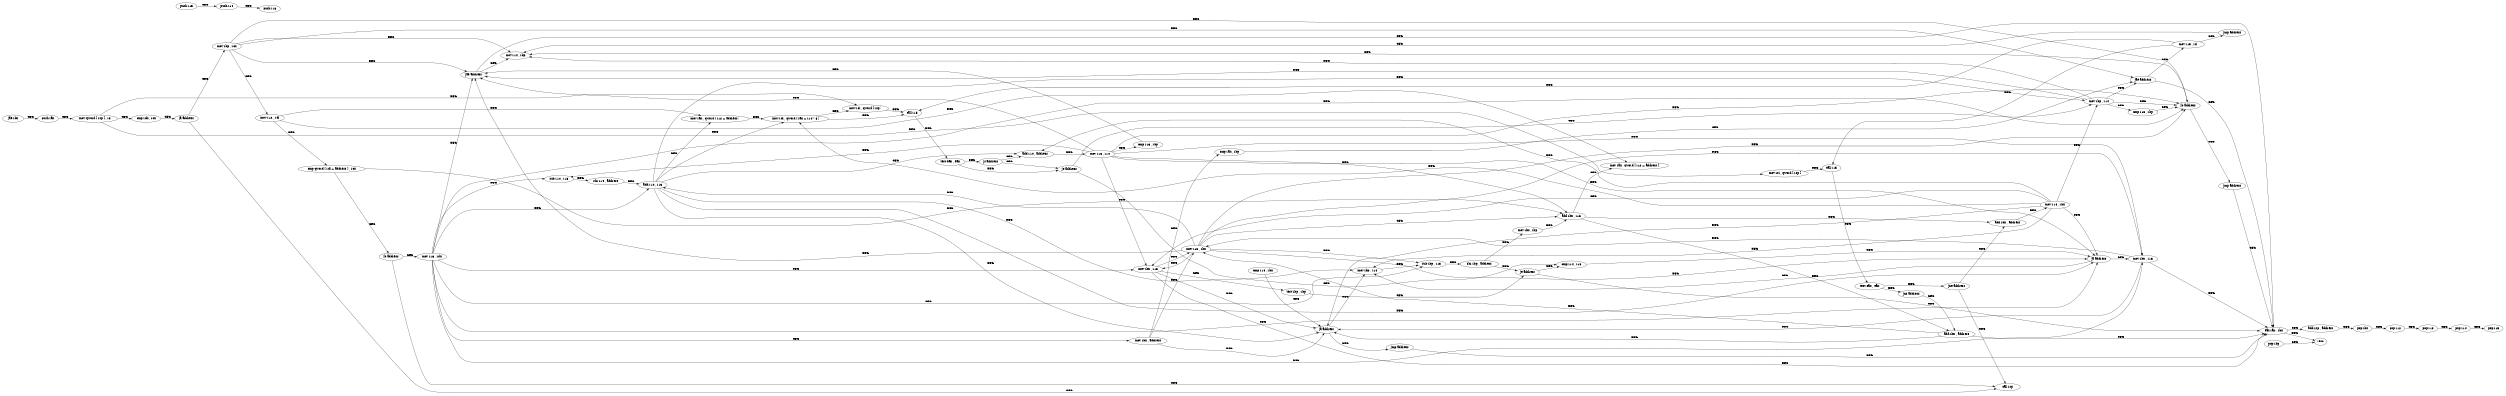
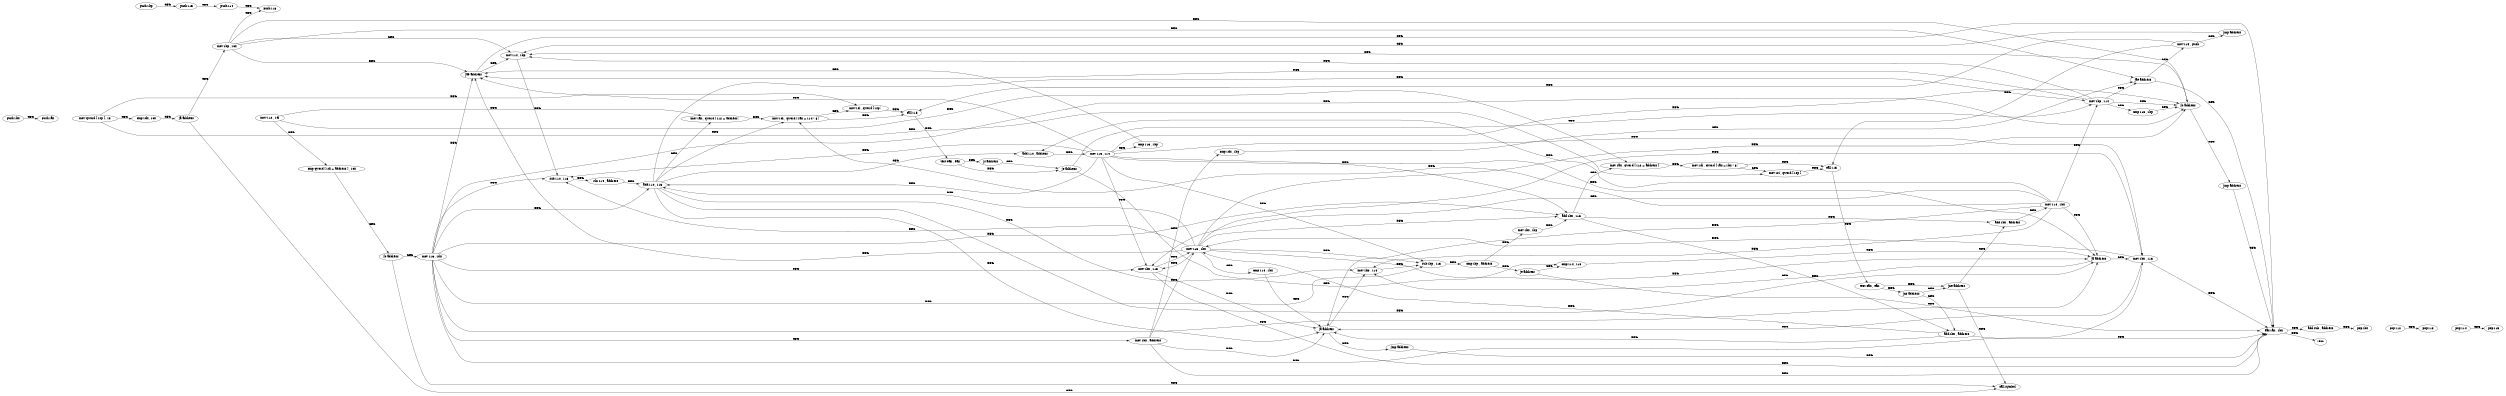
  digraph {
    rankdir=LR
+   n1 [label="push rbp"]
    n2 [label="push r15"]
    n3 [label="push r14"]
    n4 [label="push r13"]
-   n5 [label="jae rbx"]
+   n5 [label="push rbx"]
    n6 [label="push rax"]
    n7 [label="mov qword [ rsp ] , r8"]
    n8 [label="cmp rdx , rcx"]
    n9 [label="mov rsi , qword [ rsp ]"]
    n10 [label="mov rsi , qword [ rsp ]"]
    n11 [label="ja address"]
    n12 [label="call r15"]
    n13 [label="call r15"]
-   n14 [label="call rsp"]
+   n14 [label="call symbol"]
    n15 [label="mov rbp , rcx"]
    n16 [label="mov r12 , rdi"]
    n17 [label="jae address"]
    n18 [label="mov r14 , rbp"]
    n19 [label="jae address"]
    n20 [label="jb address"]
    n21 [label="cmp qword [ rdi + address ] , rcx"]
    n22 [label="mov rax , qword [ r12 + address ]"]
    n23 [label="mov rax , qword [ r12 + address ]"]
    n24 [label="eax rax , rbx"]
-   n25 [label="mov r15 , rsi"]
+   n25 [label="mov r15 , push"]
    n26 [label="sub r14 , r13"]
    n27 [label="jmp address"]
    n28 [label="jb address"]
    n29 [label="mov rdi , qword [ rax + r14 * 8 ]"]
+   n30 [label="mov rdi , qword [ rax + rbx * 8 ]"]
    n31 [label="mov r13 , rdx"]
    n32 [label="mov rbx , address"]
    n33 [label="add r14 , r13"]
    n34 [label="ja address"]
    n35 [label="mov rbx , r13"]
    n36 [label="sub rbp , r13"]
    n37 [label="add rbx , r13"]
    n38 [label="mov rbx , r13"]
-   n39 [label="cmp rax , rbp"]
+   n39 [label="cmp rdx , rbp"]
    n40 [label="mov r13 , rbx"]
    n41 [label="ja address"]
    n42 [label="shr r14 , address"]
    n43 [label="add r14 , address"]
    n44 [label="mov rbp , r14"]
    n45 [label="mov rbp , r14"]
-   n46 [label="shr rbp , address"]
+   n46 [label="cmp rbp , address"]
    n47 [label="add rbx , address"]
    n48 [label="add rbx , address"]
-   n49 [label="test rbp , rbp"]
-   n50 [label="add rsp , address"]
+   n50 [label="add sub , address"]
    n51 [label=retn]
    n52 [label="cmp r14 , rbx"]
    n53 [label="jmp address"]
    n54 [label="jmp address"]
    n55 [label="pop rbx"]
    n56 [label="test eax , eax"]
    n57 [label="test eax , eax"]
    n58 [label="pop r12"]
    n59 [label="pop r13"]
    n60 [label="pop r14"]
    n61 [label="pop r15"]
-   n62 [label="pop rbp"]
    n63 [label="mov r13 , r14"]
    n64 [label="cmp r13 , rbp"]
    n65 [label="js address"]
    n66 [label="je address"]
    n67 [label="cmp r14 , r13"]
    n68 [label="cmp r13 , rbp"]
    n69 [label="mov rbx , rbp"]
    n70 [label="je address"]
    n71 [label="mov r14 , rbx"]
    n72 [label="jns address"]
    n73 [label="jne address"]
+   n1 -> n2 [label=CFG]
    n2 -> n3 [label=CFG]
    n3 -> n4 [label=CFG]
    n5 -> n6 [label=CFG]
-   n6 -> n7 [label=CFG]
    n7 -> n8 [label=CFG]
    n7 -> n9 [label=DFG]
    n7 -> n10 [label=DFG]
    n8 -> n11 [label=CFG]
    n9 -> n12 [label=DFG]
    n10 -> n13 [label=DFG]
    n11 -> n14 [label=CFG]
    n11 -> n15 [label=CFG]
    n12 -> n56 [label=DFG]
    n13 -> n57 [label=DFG]
-   n15 -> n16 [label=CFG]
+   n15 -> n4 [label=CFG]
    n15 -> n17 [label=DFG]
-   n15 -> n18 [label=DFG]
+   n15 -> n18 [label=CFG]
    n15 -> n19 [label=DFG]
    n15 -> n20 [label=DFG]
    n16 -> n21 [label=CFG]
    n16 -> n22 [label=DFG]
    n16 -> n23 [label=DFG]
    n17 -> n24 [label=CFG]
    n17 -> n25 [label=CFG]
+   n18 -> n26 [label=DFG]
    n19 -> n18 [label=CFG]
    n19 -> n24 [label=CFG]
    n20 -> n18 [label=CFG]
    n20 -> n27 [label=CFG]
    n21 -> n28 [label=CFG]
    n22 -> n29 [label=DFG]
+   n23 -> n30 [label=DFG]
    n24 -> n50 [label=CFG]
    n24 -> n51 [label=DFG]
    n25 -> n12 [label=DFG]
    n25 -> n13 [label=DFG]
    n25 -> n54 [label=CFG]
    n26 -> n42 [label=DFG]
    n27 -> n24 [label=CFG]
    n28 -> n14 [label=CFG]
    n28 -> n31 [label=CFG]
    n29 -> n9 [label=CFG]
    n29 -> n12 [label=DFG]
+   n30 -> n10 [label=CFG]
+   n30 -> n13 [label=DFG]
    n31 -> n19 [label=DFG]
    n31 -> n20 [label=DFG]
    n31 -> n26 [label=DFG]
    n31 -> n32 [label=CFG]
    n31 -> n33 [label=DFG]
    n31 -> n34 [label=DFG]
    n31 -> n35 [label=DFG]
-   n31 -> n36 [label=CFG]
-   n21 -> n37 [label=DFG]
+   n31 -> n36 [label=DFG]
+   n31 -> n37 [label=DFG]
    n31 -> n38 [label=DFG]
+   n32 -> n24 [label=DFG]
    n32 -> n39 [label=CFG]
    n32 -> n40 [label=DFG]
    n32 -> n41 [label=DFG]
    n33 -> n22 [label=CFG]
    n33 -> n29 [label=DFG]
    n33 -> n34 [label=DFG]
    n33 -> n41 [label=DFG]
    n33 -> n43 [label=CFG]
    n33 -> n44 [label=DFG]
    n33 -> n45 [label=DFG]
    n34 -> n35 [label=CFG]
    n34 -> n45 [label=CFG]
    n35 -> n24 [label=DFG]
    n35 -> n40 [label=DFG]
    n35 -> n41 [label=DFG]
    n36 -> n46 [label=DFG]
    n37 -> n23 [label=CFG]
    n37 -> n47 [label=DFG]
    n37 -> n48 [label=DFG]
    n38 -> n24 [label=DFG]
    n38 -> n40 [label=DFG]
    n38 -> n41 [label=DFG]
-   n38 -> n49 [label=CFG]
    n39 -> n17 [label=CFG]
    n40 -> n19 [label=DFG]
    n40 -> n20 [label=DFG]
+   n40 -> n26 [label=DFG]
    n40 -> n33 [label=DFG]
    n40 -> n34 [label=DFG]
    n40 -> n35 [label=DFG]
    n40 -> n36 [label=DFG]
-   n40 -> n37 [label=CFG]
+   n40 -> n37 [label=DFG]
    n40 -> n38 [label=DFG]
+   n40 -> n52 [label=CFG]
    n41 -> n45 [label=CFG]
    n41 -> n53 [label=CFG]
    n42 -> n33 [label=DFG]
    n43 -> n63 [label=DFG]
    n44 -> n17 [label=DFG]
    n44 -> n18 [label=DFG]
    n44 -> n19 [label=DFG]
    n44 -> n20 [label=DFG]
    n44 -> n64 [label=CFG]
    n45 -> n36 [label=DFG]
    n46 -> n69 [label=DFG]
    n46 -> n70 [label=DFG]
    n47 -> n24 [label=DFG]
    n47 -> n40 [label=DFG]
    n47 -> n41 [label=DFG]
    n48 -> n71 [label=DFG]
-   n49 -> n70 [label=CFG]
    n50 -> n55 [label=CFG]
    n52 -> n41 [label=CFG]
    n53 -> n24 [label=CFG]
    n54 -> n18 [label=CFG]
-   n55 -> n58 [label=CFG]
    n56 -> n65 [label=DFG]
    n56 -> n66 [label=DFG]
    n57 -> n72 [label=DFG]
    n57 -> n73 [label=DFG]
    n58 -> n59 [label=CFG]
-   n59 -> n60 [label=CFG]
    n60 -> n61 [label=CFG]
-   n62 -> n51 [label=CFG]
    n63 -> n19 [label=DFG]
    n63 -> n20 [label=DFG]
    n63 -> n26 [label=DFG]
+   n63 -> n33 [label=DFG]
    n63 -> n34 [label=DFG]
    n63 -> n35 [label=DFG]
+   n63 -> n36 [label=DFG]
    n63 -> n37 [label=DFG]
    n63 -> n38 [label=DFG]
    n63 -> n68 [label=CFG]
    n64 -> n20 [label=CFG]
-   n65 -> n43 [label=CFG]
    n65 -> n66 [label=CFG]
    n66 -> n44 [label=CFG]
    n66 -> n67 [label=CFG]
    n67 -> n34 [label=CFG]
    n68 -> n19 [label=CFG]
    n69 -> n37 [label=DFG]
    n70 -> n24 [label=CFG]
    n70 -> n67 [label=CFG]
    n71 -> n29 [label=DFG]
    n71 -> n34 [label=DFG]
    n71 -> n38 [label=CFG]
    n71 -> n41 [label=DFG]
    n71 -> n43 [label=DFG]
    n71 -> n44 [label=DFG]
    n71 -> n45 [label=DFG]
    n72 -> n47 [label=CFG]
+   n72 -> n73 [label=CFG]
    n73 -> n14 [label=CFG]
    n73 -> n48 [label=CFG]
  }
